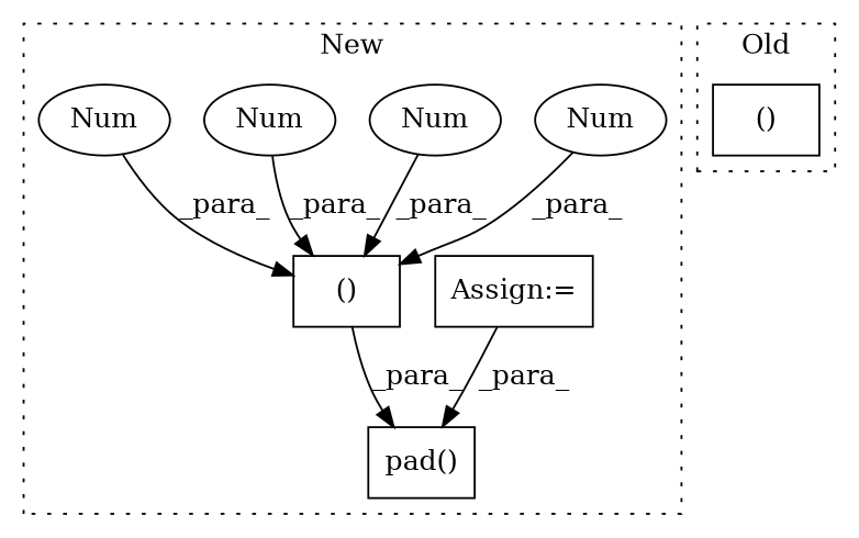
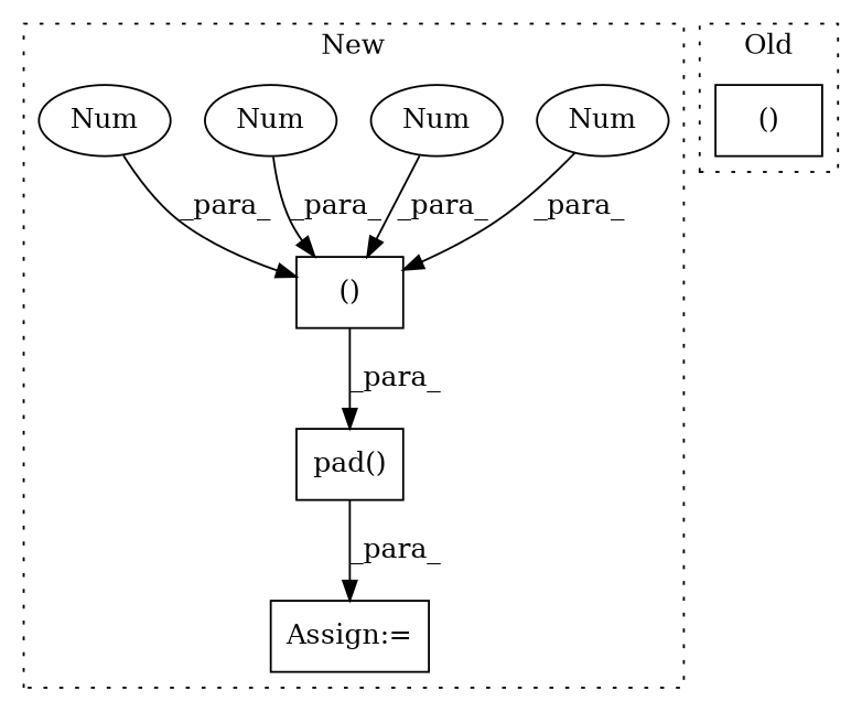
  digraph {
    node [a=76 l=1 shape=box]
    n1 [a=75 l="6,1" label="pad()" s="10830,10865"]
    n2 [a=54 l=23 label="()" s=10841]
    n3 [label=Num s=10843 shape=ellipse]
    n4 [a=68 l=3 label="Assign:=" s=10827]
    n5 [label=Num s=10856 shape=ellipse]
    n6 [label=Num s=10846 shape=ellipse]
    n7 [label=Num s=10840 shape=ellipse]
    n8 [a=54 l=3 label="()" s=12580]
    subgraph cluster_1 {
      label=New
      style=dotted
      n1
      n2
      n3
      n4
      n5
      n6
      n7
    }
    subgraph cluster_2 {
      label=Old
      style=dotted
      n8
    }
-   n4 -> n1 [label=_para_]
+   n1 -> n4 [label=_para_]
    n2 -> n1 [label=_para_]
    n3 -> n2 [label=_para_]
    n5 -> n2 [label=_para_]
    n6 -> n2 [label=_para_]
    n7 -> n2 [label=_para_]
  }
